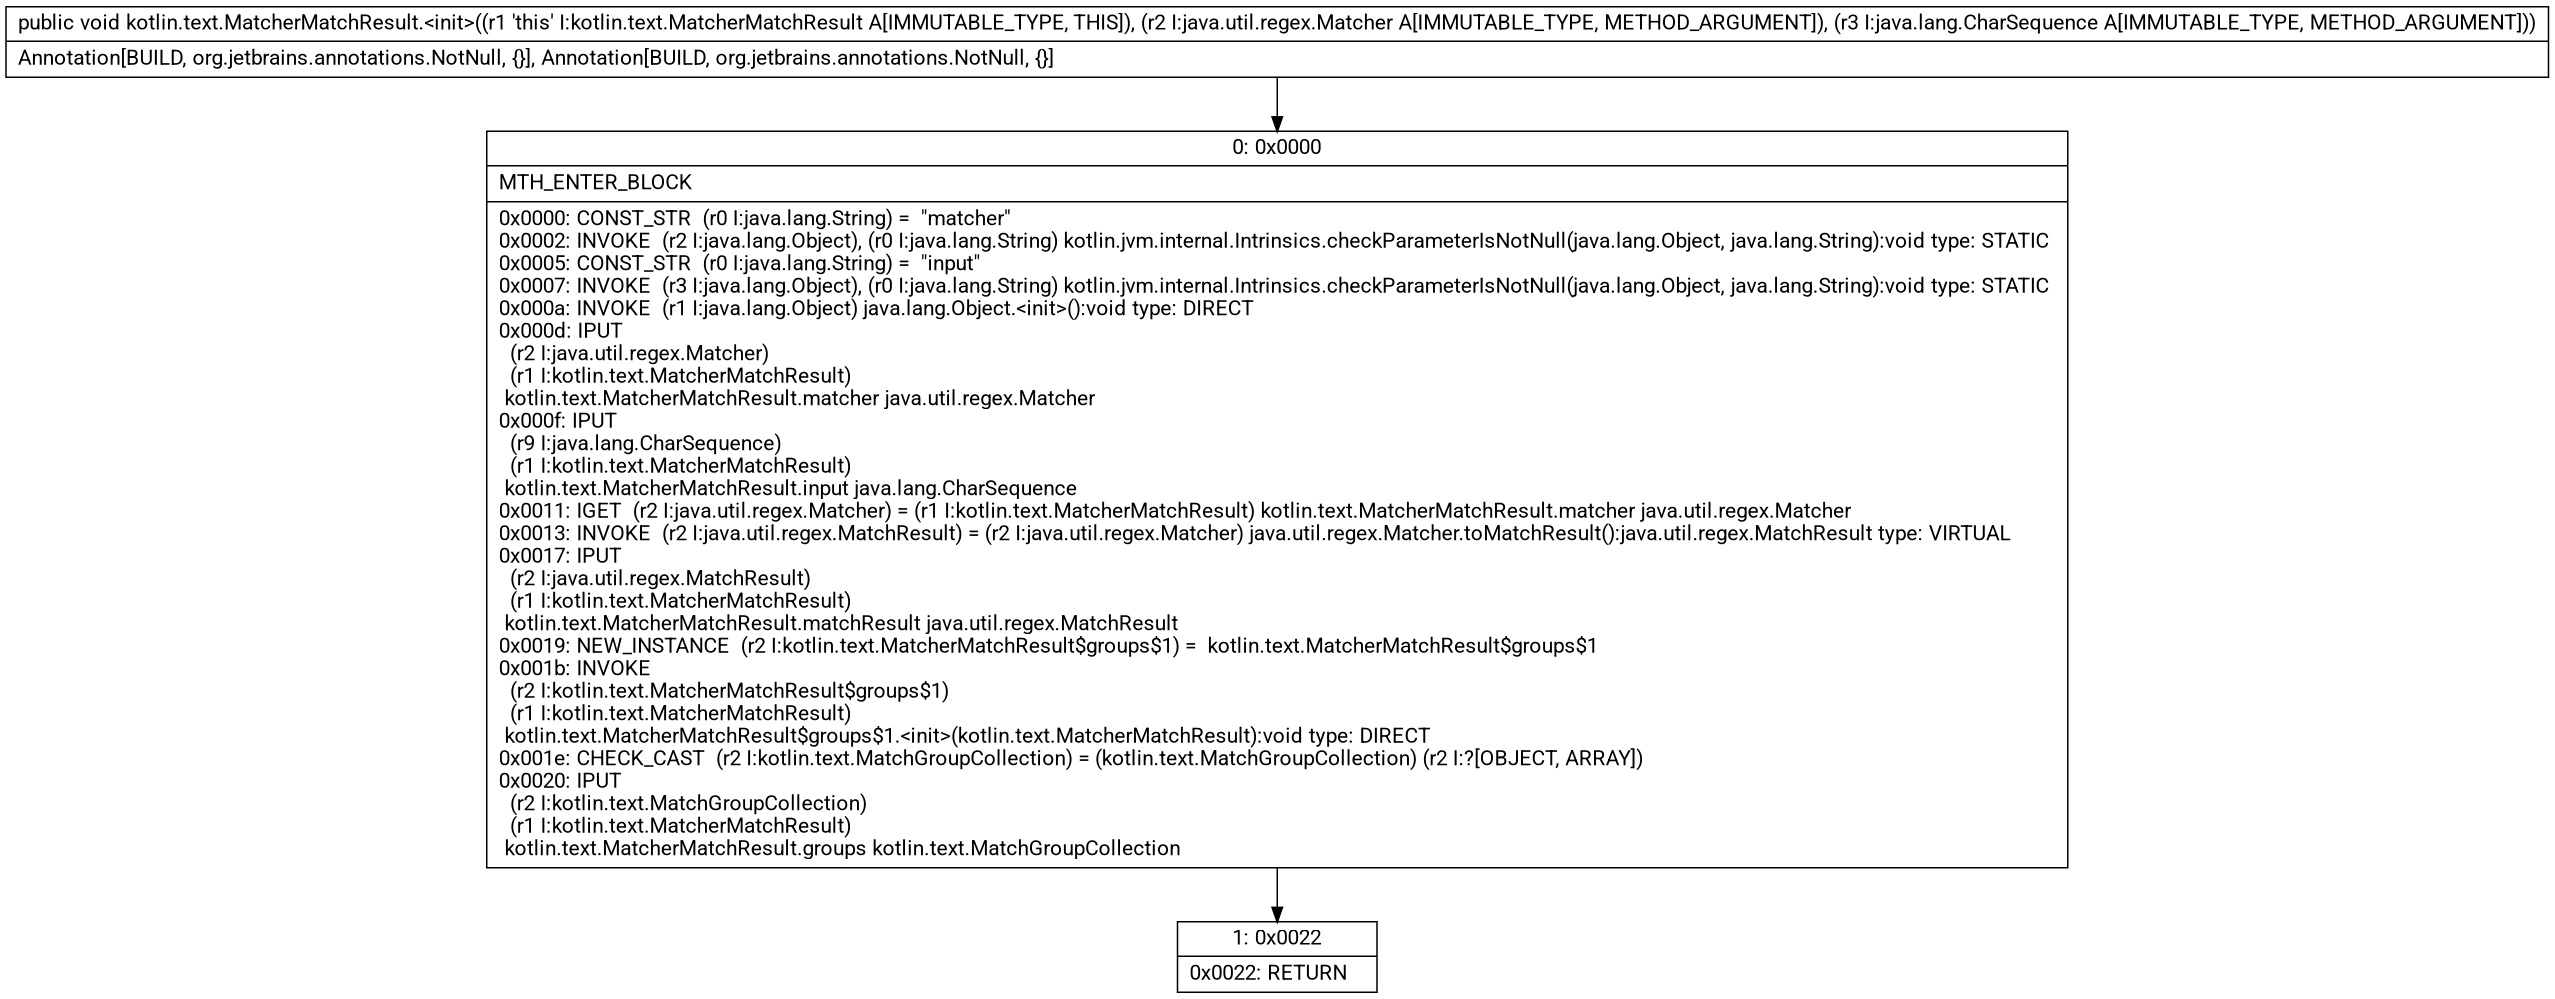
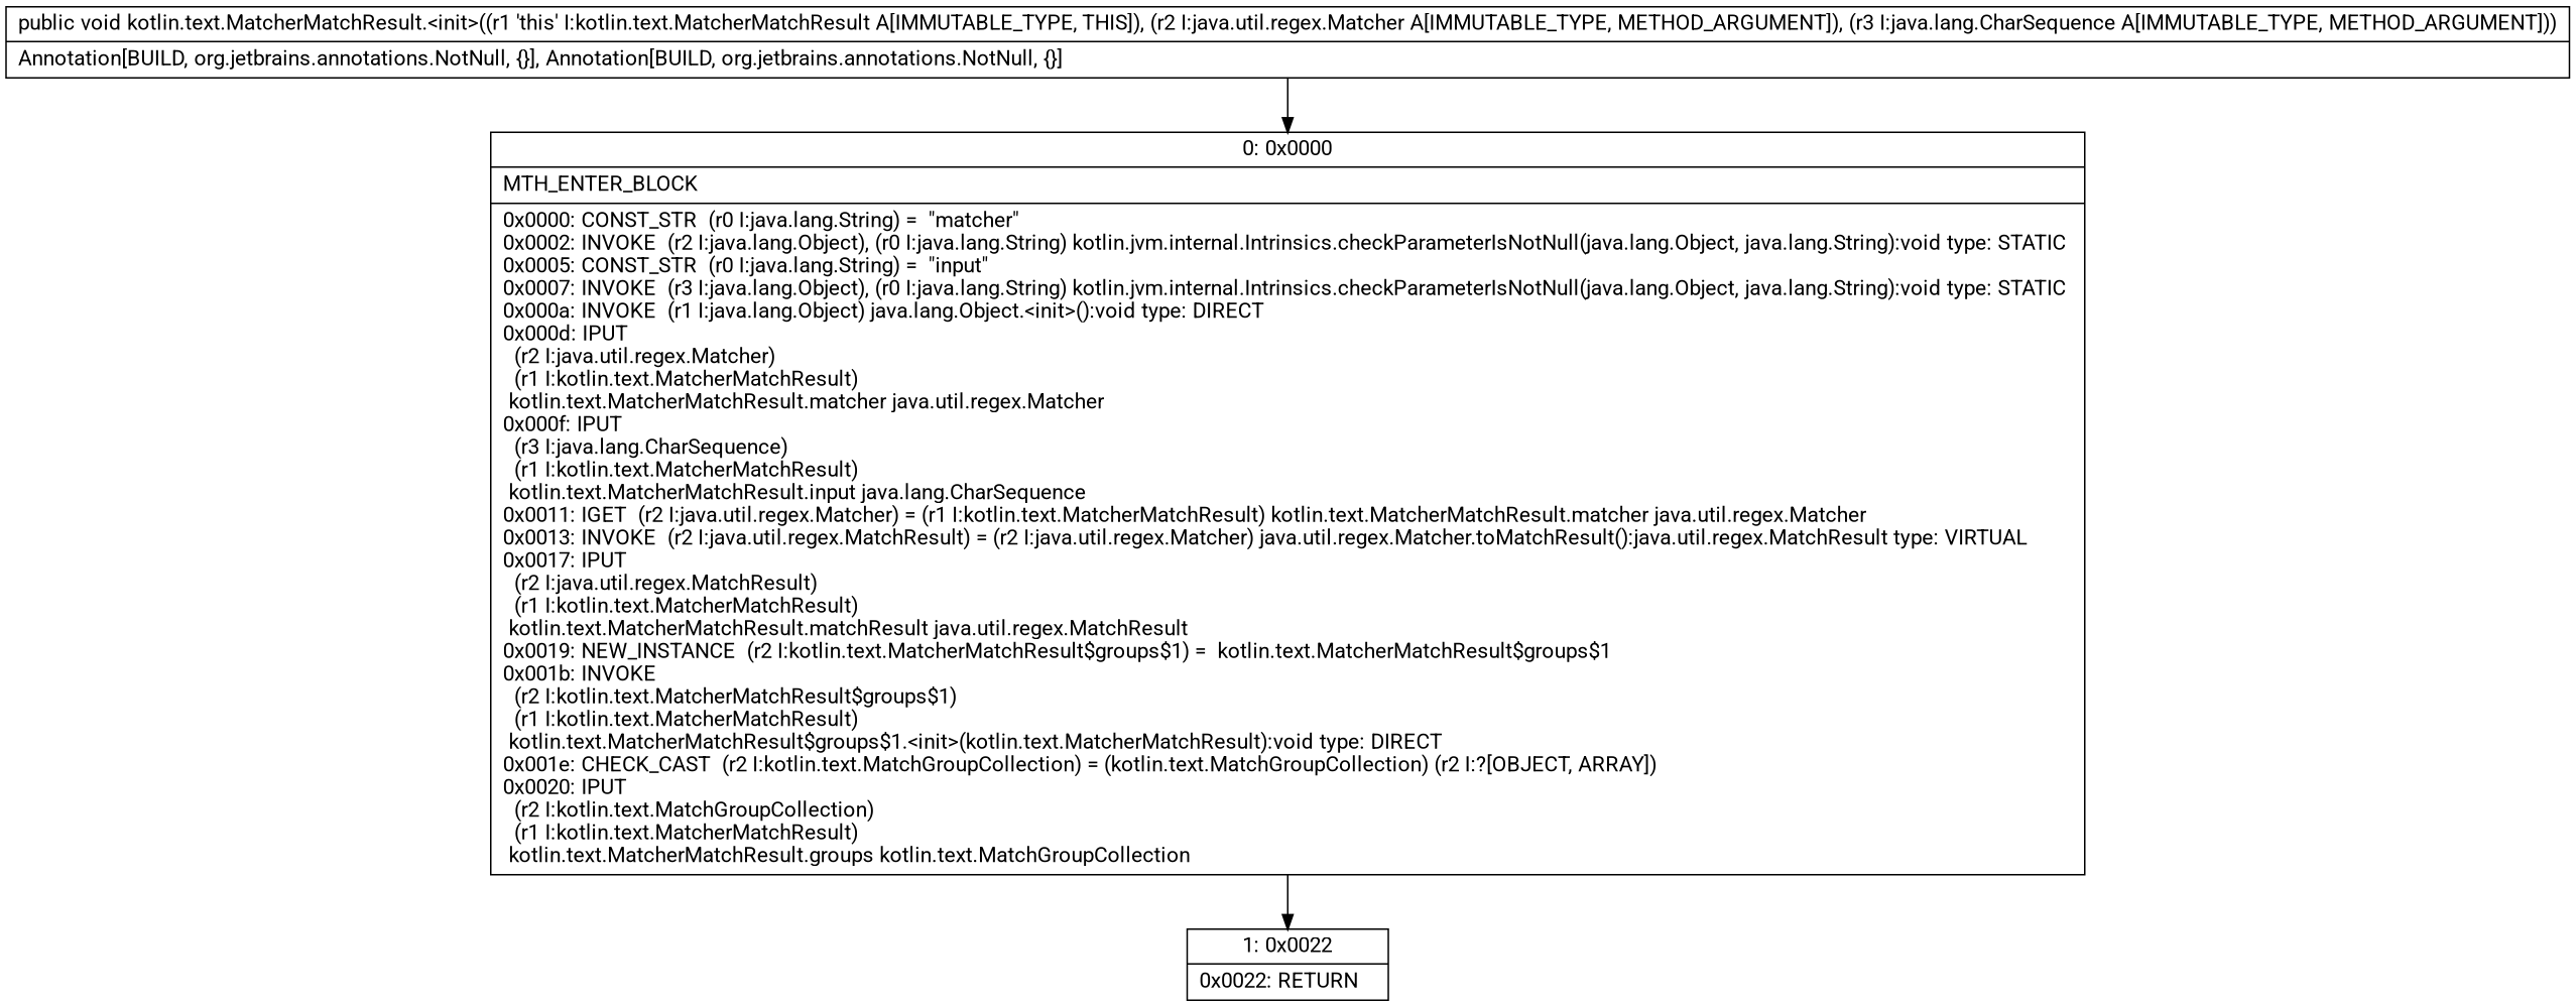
  digraph {
    fontname=Roboto
    node [shape=record fontname=Roboto]
    edge [fontname=Roboto]
-   n1 [label="{0\:\ 0x0000|MTH_ENTER_BLOCK\l|0x0000: CONST_STR  (r0 I:java.lang.String) =  \"matcher\" \l0x0002: INVOKE  (r2 I:java.lang.Object), (r0 I:java.lang.String) kotlin.jvm.internal.Intrinsics.checkParameterIsNotNull(java.lang.Object, java.lang.String):void type: STATIC \l0x0005: CONST_STR  (r0 I:java.lang.String) =  \"input\" \l0x0007: INVOKE  (r3 I:java.lang.Object), (r0 I:java.lang.String) kotlin.jvm.internal.Intrinsics.checkParameterIsNotNull(java.lang.Object, java.lang.String):void type: STATIC \l0x000a: INVOKE  (r1 I:java.lang.Object) java.lang.Object.\<init\>():void type: DIRECT \l0x000d: IPUT  \l  (r2 I:java.util.regex.Matcher)\l  (r1 I:kotlin.text.MatcherMatchResult)\l kotlin.text.MatcherMatchResult.matcher java.util.regex.Matcher \l0x000f: IPUT  \l  (r9 I:java.lang.CharSequence)\l  (r1 I:kotlin.text.MatcherMatchResult)\l kotlin.text.MatcherMatchResult.input java.lang.CharSequence \l0x0011: IGET  (r2 I:java.util.regex.Matcher) = (r1 I:kotlin.text.MatcherMatchResult) kotlin.text.MatcherMatchResult.matcher java.util.regex.Matcher \l0x0013: INVOKE  (r2 I:java.util.regex.MatchResult) = (r2 I:java.util.regex.Matcher) java.util.regex.Matcher.toMatchResult():java.util.regex.MatchResult type: VIRTUAL \l0x0017: IPUT  \l  (r2 I:java.util.regex.MatchResult)\l  (r1 I:kotlin.text.MatcherMatchResult)\l kotlin.text.MatcherMatchResult.matchResult java.util.regex.MatchResult \l0x0019: NEW_INSTANCE  (r2 I:kotlin.text.MatcherMatchResult$groups$1) =  kotlin.text.MatcherMatchResult$groups$1 \l0x001b: INVOKE  \l  (r2 I:kotlin.text.MatcherMatchResult$groups$1)\l  (r1 I:kotlin.text.MatcherMatchResult)\l kotlin.text.MatcherMatchResult$groups$1.\<init\>(kotlin.text.MatcherMatchResult):void type: DIRECT \l0x001e: CHECK_CAST  (r2 I:kotlin.text.MatchGroupCollection) = (kotlin.text.MatchGroupCollection) (r2 I:?[OBJECT, ARRAY]) \l0x0020: IPUT  \l  (r2 I:kotlin.text.MatchGroupCollection)\l  (r1 I:kotlin.text.MatcherMatchResult)\l kotlin.text.MatcherMatchResult.groups kotlin.text.MatchGroupCollection \l}"]
+   n1 [label="{0\:\ 0x0000|MTH_ENTER_BLOCK\l|0x0000: CONST_STR  (r0 I:java.lang.String) =  \"matcher\" \l0x0002: INVOKE  (r2 I:java.lang.Object), (r0 I:java.lang.String) kotlin.jvm.internal.Intrinsics.checkParameterIsNotNull(java.lang.Object, java.lang.String):void type: STATIC \l0x0005: CONST_STR  (r0 I:java.lang.String) =  \"input\" \l0x0007: INVOKE  (r3 I:java.lang.Object), (r0 I:java.lang.String) kotlin.jvm.internal.Intrinsics.checkParameterIsNotNull(java.lang.Object, java.lang.String):void type: STATIC \l0x000a: INVOKE  (r1 I:java.lang.Object) java.lang.Object.\<init\>():void type: DIRECT \l0x000d: IPUT  \l  (r2 I:java.util.regex.Matcher)\l  (r1 I:kotlin.text.MatcherMatchResult)\l kotlin.text.MatcherMatchResult.matcher java.util.regex.Matcher \l0x000f: IPUT  \l  (r3 I:java.lang.CharSequence)\l  (r1 I:kotlin.text.MatcherMatchResult)\l kotlin.text.MatcherMatchResult.input java.lang.CharSequence \l0x0011: IGET  (r2 I:java.util.regex.Matcher) = (r1 I:kotlin.text.MatcherMatchResult) kotlin.text.MatcherMatchResult.matcher java.util.regex.Matcher \l0x0013: INVOKE  (r2 I:java.util.regex.MatchResult) = (r2 I:java.util.regex.Matcher) java.util.regex.Matcher.toMatchResult():java.util.regex.MatchResult type: VIRTUAL \l0x0017: IPUT  \l  (r2 I:java.util.regex.MatchResult)\l  (r1 I:kotlin.text.MatcherMatchResult)\l kotlin.text.MatcherMatchResult.matchResult java.util.regex.MatchResult \l0x0019: NEW_INSTANCE  (r2 I:kotlin.text.MatcherMatchResult$groups$1) =  kotlin.text.MatcherMatchResult$groups$1 \l0x001b: INVOKE  \l  (r2 I:kotlin.text.MatcherMatchResult$groups$1)\l  (r1 I:kotlin.text.MatcherMatchResult)\l kotlin.text.MatcherMatchResult$groups$1.\<init\>(kotlin.text.MatcherMatchResult):void type: DIRECT \l0x001e: CHECK_CAST  (r2 I:kotlin.text.MatchGroupCollection) = (kotlin.text.MatchGroupCollection) (r2 I:?[OBJECT, ARRAY]) \l0x0020: IPUT  \l  (r2 I:kotlin.text.MatchGroupCollection)\l  (r1 I:kotlin.text.MatcherMatchResult)\l kotlin.text.MatcherMatchResult.groups kotlin.text.MatchGroupCollection \l}"]
    n2 [label="{1\:\ 0x0022|0x0022: RETURN   \l}"]
    n3 [label="{public void kotlin.text.MatcherMatchResult.\<init\>((r1 'this' I:kotlin.text.MatcherMatchResult A[IMMUTABLE_TYPE, THIS]), (r2 I:java.util.regex.Matcher A[IMMUTABLE_TYPE, METHOD_ARGUMENT]), (r3 I:java.lang.CharSequence A[IMMUTABLE_TYPE, METHOD_ARGUMENT]))  | Annotation[BUILD, org.jetbrains.annotations.NotNull, \{\}], Annotation[BUILD, org.jetbrains.annotations.NotNull, \{\}]\l}"]
    n1 -> n2
    n3 -> n1
  }
